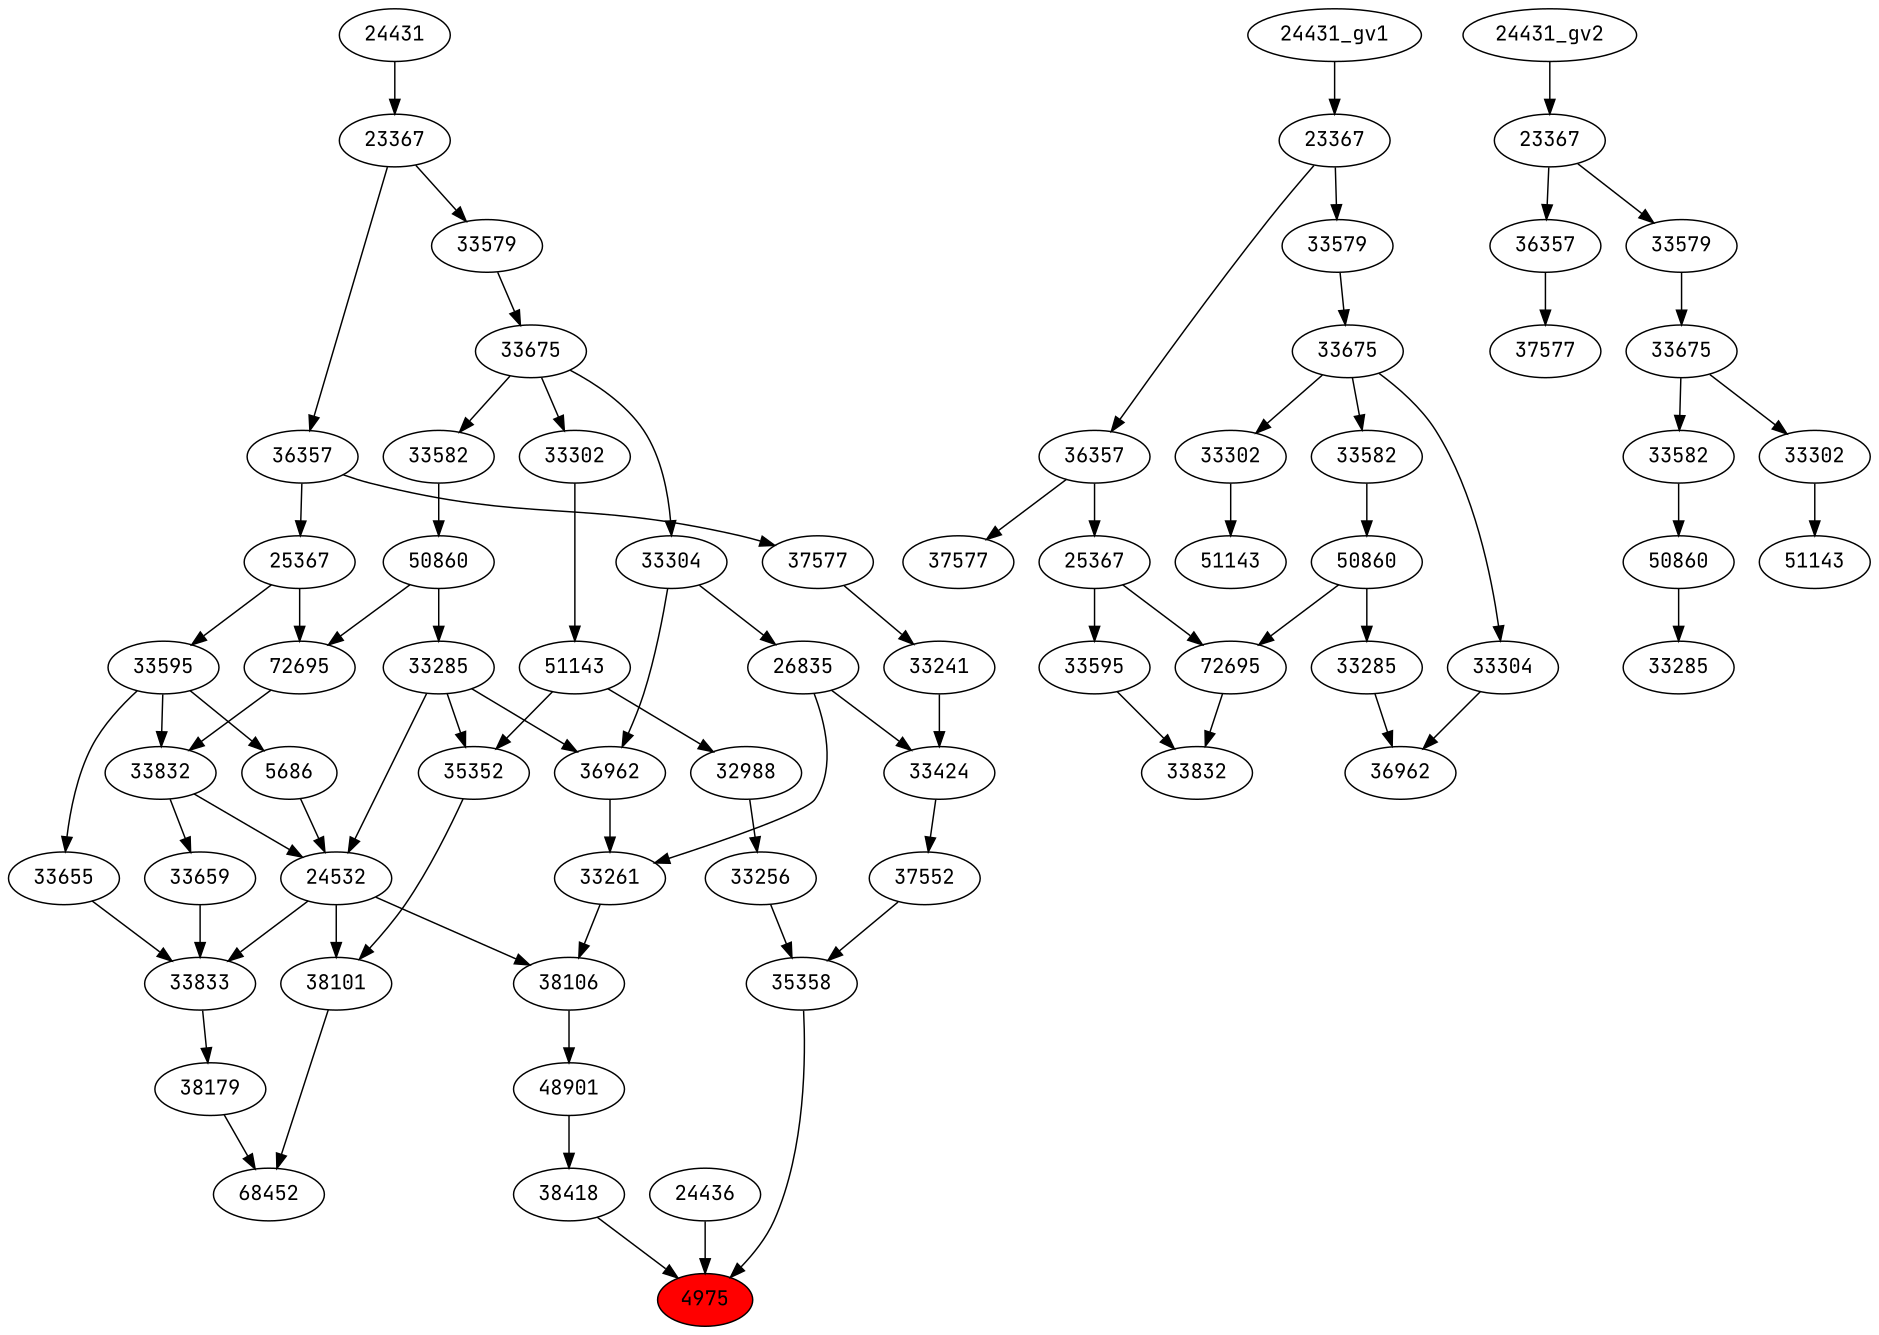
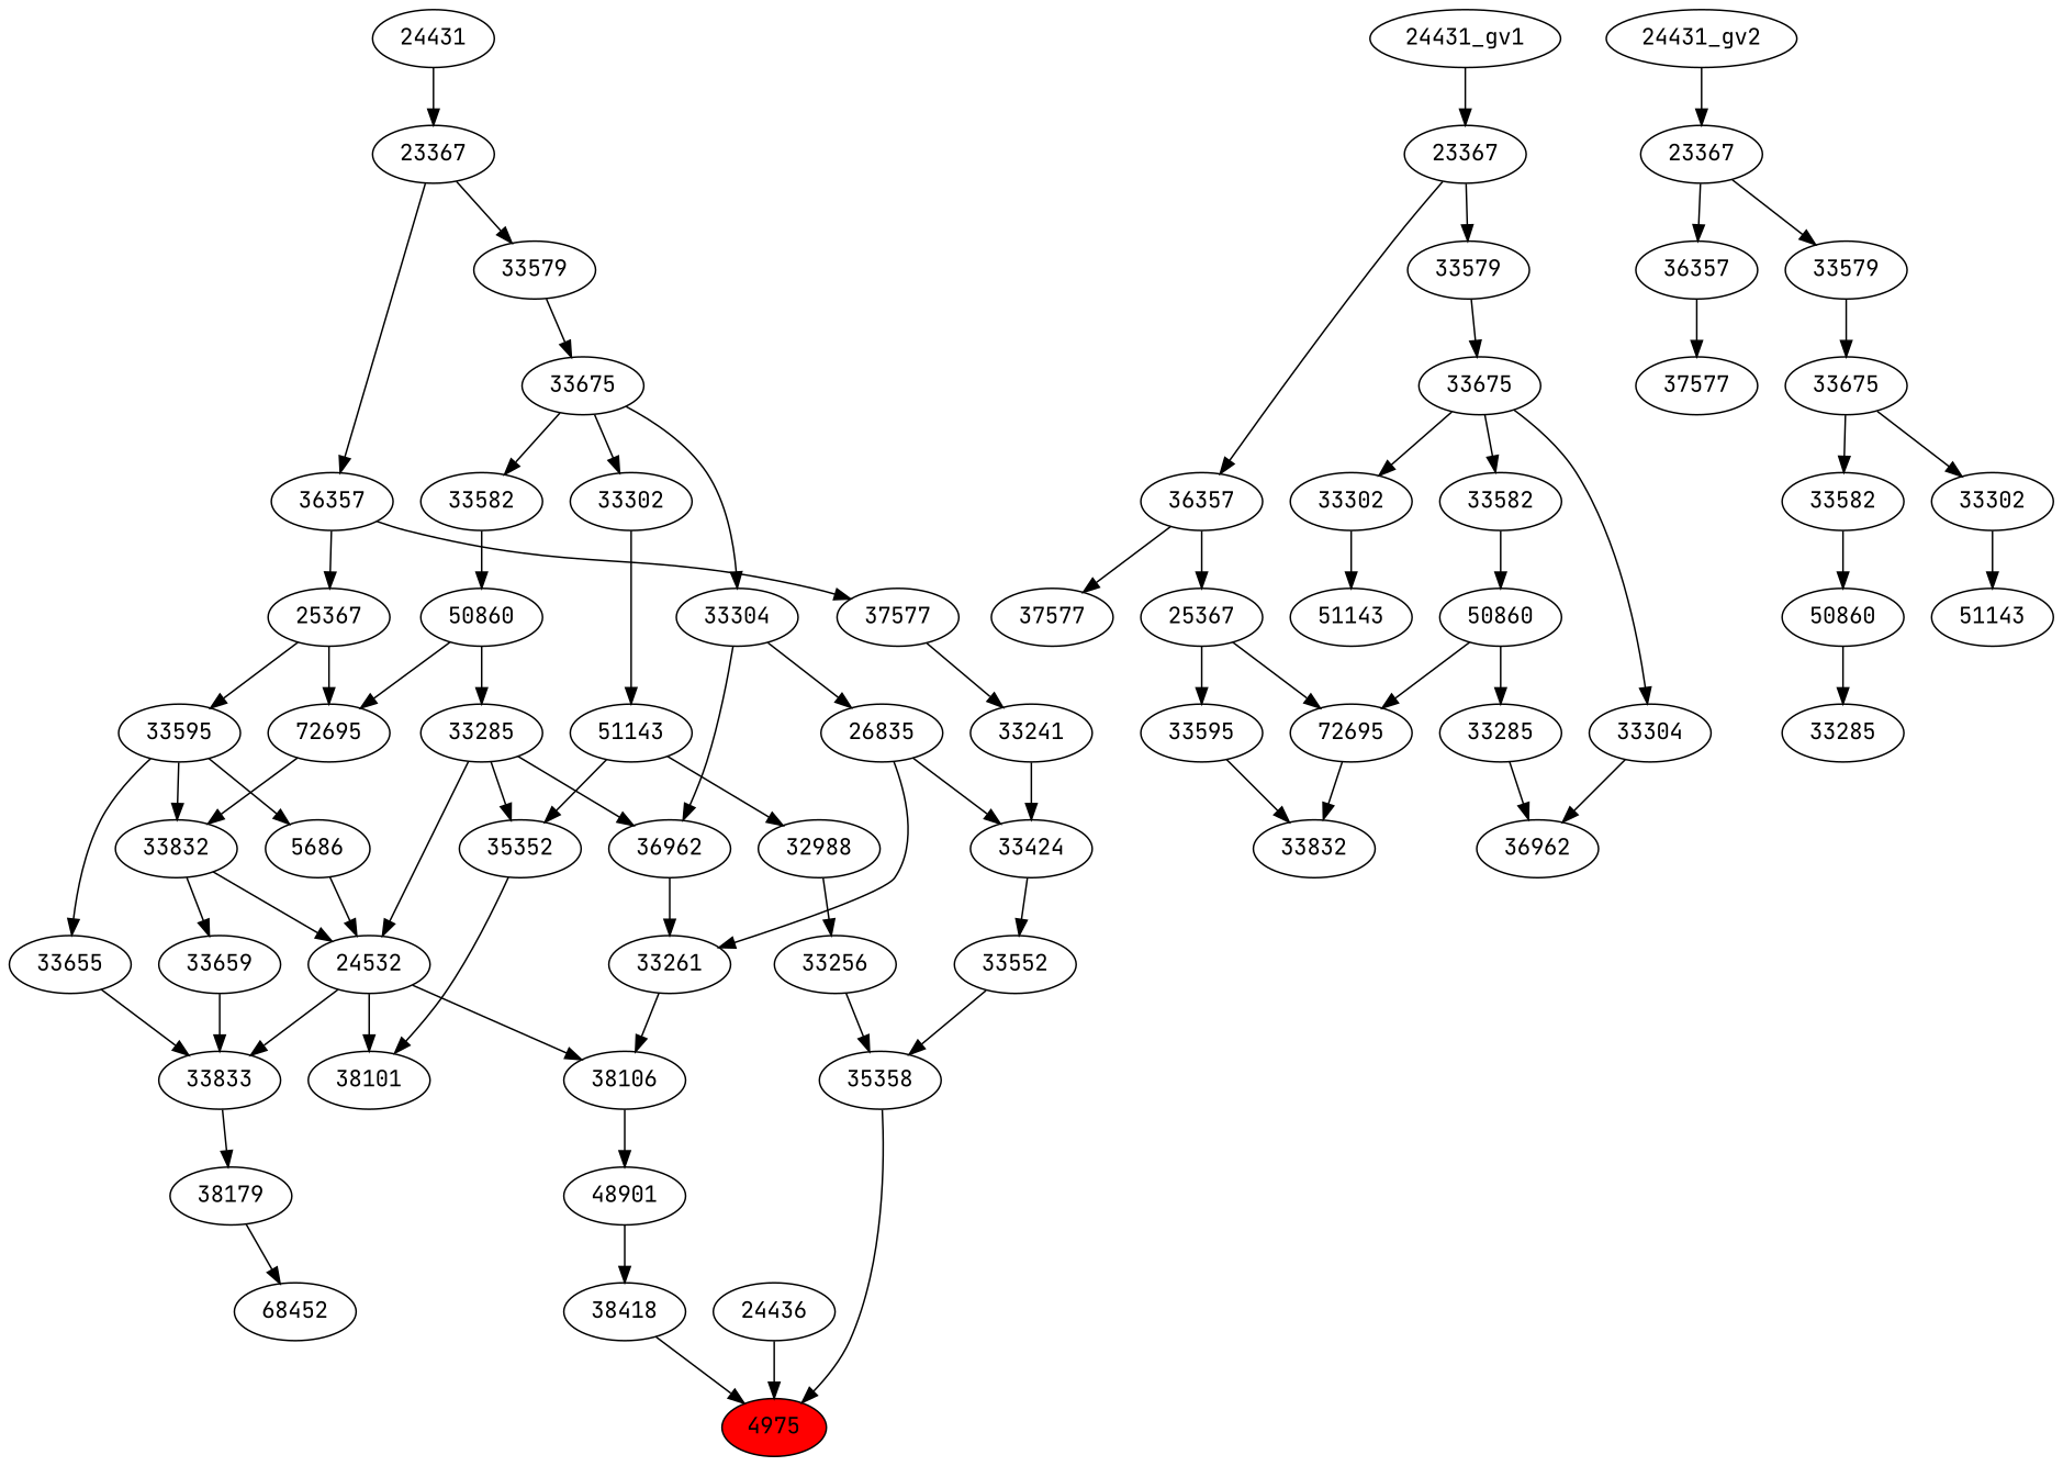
  strict digraph {
    fontname="JetBrains Mono"
    node [fontname="JetBrains Mono"]
    edge [fontname="JetBrains Mono"]
    n1 [fillcolor=red label=4975 style=filled]
    n2 [label=38418]
    n3 [label=35358]
    n4 [label=24436]
    n5 [label=48901]
-   n6 [label=37552]
+   n6 [label=33552]
    n7 [label=33256]
    n8 [label=35352]
    n9 [label=38101]
    n10 [label=68452]
    n11 [label=38106]
    n12 [label=33424]
    n13 [label=32988]
    n14 [label=33285]
    n15 [label=24532]
    n16 [label=36962]
    n17 [label=33833]
    n18 [label=33261]
    n19 [label=51143]
    n20 [label=38179]
    n21 [label=33241]
    n22 [label=26835]
    n23 [label=50860]
    n24 [label=72695]
    n25 [label=33832]
    n26 [label=33302]
    n27 [label=5686]
    n28 [label=33659]
    n29 [label=37577]
    n30 [label=33304]
    n31 [label=33582]
    n32 [label=33675]
    n33 [label=33595]
    n34 [label=33655]
    n35 [label=36357]
    n36 [label=25367]
    n37 [label=33579]
    n38 [label=23367]
    n39 [label=24431]
    n40 [label=33285]
    n41 [label=36962]
    n42 [label=50860]
    n43 [label=72695]
    n44 [label=33832]
    n45 [label=51143]
    n46 [label=33302]
    n47 [label=33582]
    n48 [label=33675]
    n49 [label=33304]
    n50 [label=33595]
    n51 [label=37577]
    n52 [label=36357]
    n53 [label=25367]
    n54 [label=33579]
    n55 [label=23367]
    "24431_gv1"
    n57 [label=50860]
    n58 [label=33285]
    n59 [label=33582]
    n60 [label=51143]
    n61 [label=33302]
    n62 [label=33675]
    n63 [label=37577]
    n64 [label=36357]
    n65 [label=33579]
    n66 [label=23367]
    "24431_gv2"
    subgraph sub_1 {
      n1
      n2
      n3
      n4
      n5
      n6
      n7
      n8
      n9
      n10
      n11
      n12
      n13
      n14
      n15
      n16
      n17
      n18
      n19
      n20
      n21
      n22
      n23
      n24
      n25
      n26
      n27
      n28
      n29
      n30
      n31
      n32
      n33
      n34
      n35
      n36
      n37
      n38
      n39
    }
    subgraph sub_2 {
      n40
      n41
      n42
      n43
      n44
      n45
      n46
      n47
      n48
      n49
      n50
      n51
      n52
      n53
      n54
      n55
      "24431_gv1"
    }
    subgraph sub_3 {
      n57
      n58
      n59
      n60
      n61
      n62
      n63
      n64
      n65
      n66
      "24431_gv2"
    }
    n2 -> n1
    n3 -> n1
    n4 -> n1
    n5 -> n2
    n6 -> n3
    n7 -> n3
    n8 -> n9
-   n9 -> n10
    n11 -> n5
    n12 -> n6
    n13 -> n7
    n14 -> n8
    n14 -> n15
    n14 -> n16
    n15 -> n9
    n15 -> n11
    n15 -> n17
    n16 -> n18
    n17 -> n20
    n18 -> n11
    n19 -> n8
    n19 -> n13
    n20 -> n10
    n21 -> n12
    n22 -> n12
    n22 -> n18
    n23 -> n14
    n23 -> n24
    n24 -> n25
    n25 -> n15
    n25 -> n28
    n26 -> n19
    n27 -> n15
    n28 -> n17
    n29 -> n21
    n30 -> n16
    n30 -> n22
    n31 -> n23
    n32 -> n26
    n32 -> n30
    n32 -> n31
    n33 -> n25
    n33 -> n27
    n33 -> n34
    n34 -> n17
    n35 -> n29
    n35 -> n36
    n36 -> n24
    n36 -> n33
    n37 -> n32
    n38 -> n35
    n38 -> n37
    n39 -> n38
    n40 -> n41
    n42 -> n40
    n42 -> n43
    n43 -> n44
    n46 -> n45
    n47 -> n42
    n48 -> n46
    n48 -> n47
    n48 -> n49
    n49 -> n41
    n50 -> n44
    n52 -> n51
    n52 -> n53
    n53 -> n43
    n53 -> n50
    n54 -> n48
    n55 -> n52
    n55 -> n54
    "24431_gv1" -> n55
    n57 -> n58
    n59 -> n57
    n61 -> n60
    n62 -> n59
    n62 -> n61
    n64 -> n63
    n65 -> n62
    n66 -> n64
    n66 -> n65
    "24431_gv2" -> n66
  }
